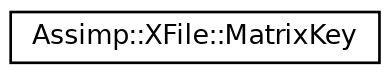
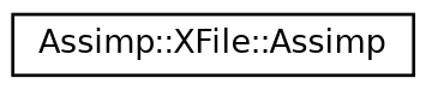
  digraph {
    rankdir=LR
-   n1 [color=black fillcolor=white fontname=Helvetica fontsize=10 height=0.2 label="Assimp::XFile::MatrixKey" shape=record style=filled width=0.4]
+   n1 [color=black fillcolor=white fontname=Helvetica fontsize=10 height=0.2 label="Assimp::XFile::Assimp" shape=record style=filled width=0.4]
  }
